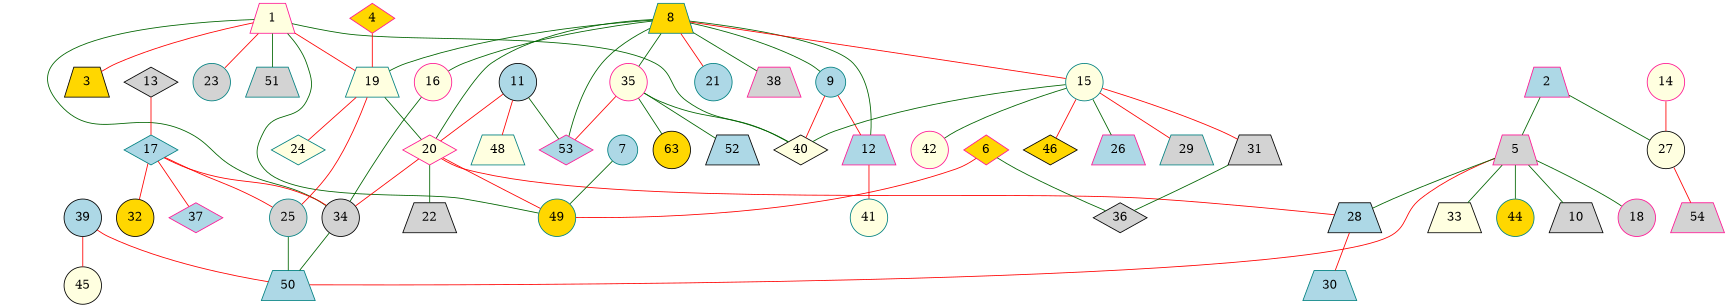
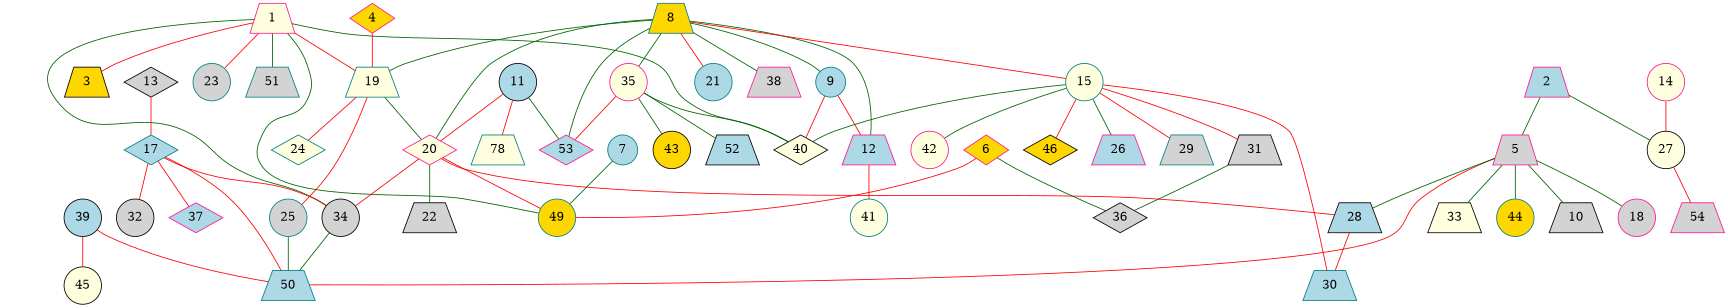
  graph {
    node [color=black fillcolor=lightyellow shape=trapezium style=filled]
    edge [color=darkgreen weight=1.0]
    1 [color=deeppink]
    3 [fillcolor=gold]
    19 [color=teal]
    23 [color=teal fillcolor=lightgrey shape=circle]
    34 [fillcolor=lightgrey shape=circle]
    40 [shape=diamond]
    49 [color=teal fillcolor=gold shape=circle]
    51 [color=teal fillcolor=lightgrey]
    20 [color=deeppink shape=diamond]
    24 [color=teal shape=diamond]
    25 [color=teal fillcolor=lightgrey shape=circle]
    50 [color=teal fillcolor=lightblue]
    2 [color=deeppink fillcolor=lightblue]
    5 [color=deeppink fillcolor=lightgrey]
    27 [shape=circle]
    10 [fillcolor=lightgrey]
    18 [color=deeppink fillcolor=lightgrey shape=circle]
    28 [fillcolor=lightblue]
    33
    44 [color=teal fillcolor=gold shape=circle]
    54 [color=deeppink fillcolor=lightgrey]
    4 [color=deeppink fillcolor=gold shape=diamond]
    30 [color=teal fillcolor=lightblue]
    6 [color=deeppink fillcolor=gold shape=diamond]
    36 [fillcolor=lightgrey shape=diamond]
    7 [color=teal fillcolor=lightblue shape=circle]
    8 [color=teal fillcolor=gold]
    9 [color=teal fillcolor=lightblue shape=circle]
    12 [color=deeppink fillcolor=lightblue]
    15 [color=teal shape=circle]
-   16 [color=deeppink shape=circle]
    21 [color=teal fillcolor=lightblue shape=circle]
    35 [color=deeppink shape=circle]
    38 [color=deeppink fillcolor=lightgrey]
    53 [color=deeppink fillcolor=lightblue shape=diamond]
    41 [color=teal shape=circle]
    26 [color=deeppink fillcolor=lightblue]
    29 [color=teal fillcolor=lightgrey]
    31 [fillcolor=lightgrey]
    42 [color=deeppink shape=circle]
    46 [fillcolor=gold shape=diamond]
    22 [fillcolor=lightgrey]
-   43 [fillcolor=gold shape=circle label=63]
+   43 [fillcolor=gold shape=circle]
    52 [fillcolor=lightblue]
    11 [fillcolor=lightblue shape=circle]
-   48 [color=teal]
+   48 [color=teal label=78]
    13 [fillcolor=lightgrey shape=diamond]
    17 [color=teal fillcolor=lightblue shape=diamond]
-   32 [fillcolor=gold shape=circle]
+   32 [fillcolor=lightgrey shape=circle]
    37 [color=deeppink fillcolor=lightblue shape=diamond]
    14 [color=deeppink shape=circle]
    39 [fillcolor=lightblue shape=circle]
    45 [shape=circle]
    1 -- 3 [color=red]
    1 -- 19 [color=red]
    1 -- 23 [color=red]
    1 -- 34
    1 -- 40
    1 -- 49
    1 -- 51
    19 -- 20
    19 -- 24 [color=red]
    19 -- 25 [color=red]
    34 -- 50
    20 -- 34 [color=red]
    20 -- 49 [color=red]
    20 -- 28 [color=red]
    20 -- 22
    25 -- 50
    2 -- 5
    2 -- 27
    5 -- 50 [color=red]
    5 -- 10
    5 -- 18
    5 -- 28
    5 -- 33
    5 -- 44
    27 -- 54 [color=red]
    28 -- 30 [color=red]
    4 -- 19 [color=red]
    6 -- 49 [color=red]
    6 -- 36
    7 -- 49
    8 -- 19
    8 -- 20
    8 -- 9
    8 -- 12
    8 -- 15 [color=red]
-   8 -- 16
    8 -- 21 [color=red]
    8 -- 35
    8 -- 38
    8 -- 53
    9 -- 40 [color=red]
    9 -- 12 [color=red]
    12 -- 41 [color=red]
    15 -- 40
+   15 -- 30 [color=red]
    15 -- 26
    15 -- 29 [color=red]
    15 -- 31 [color=red]
    15 -- 42
    15 -- 46 [color=red]
-   16 -- 34
    35 -- 40
    35 -- 53 [color=red]
    35 -- 43 [weight=2.0]
    35 -- 52
    31 -- 36
    11 -- 20 [color=red]
    11 -- 53
    11 -- 48 [color=red]
    13 -- 17 [color=red]
    17 -- 34 [color=red]
-   17 -- 25 [color=red]
+   17 -- 50 [color=red]
    17 -- 32 [color=red]
    17 -- 37 [color=red]
    14 -- 27 [color=red]
    39 -- 50 [color=red]
    39 -- 45 [color=red]
  }
